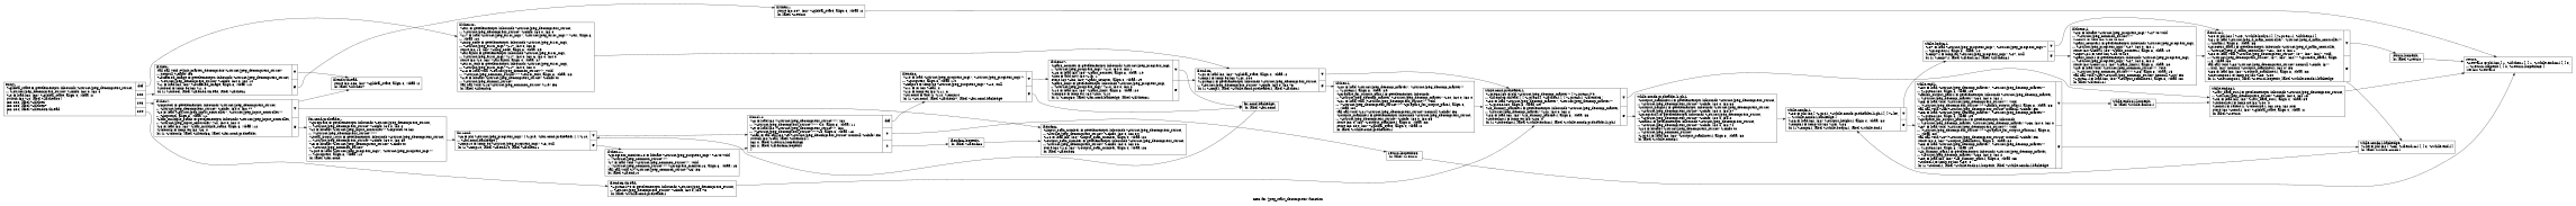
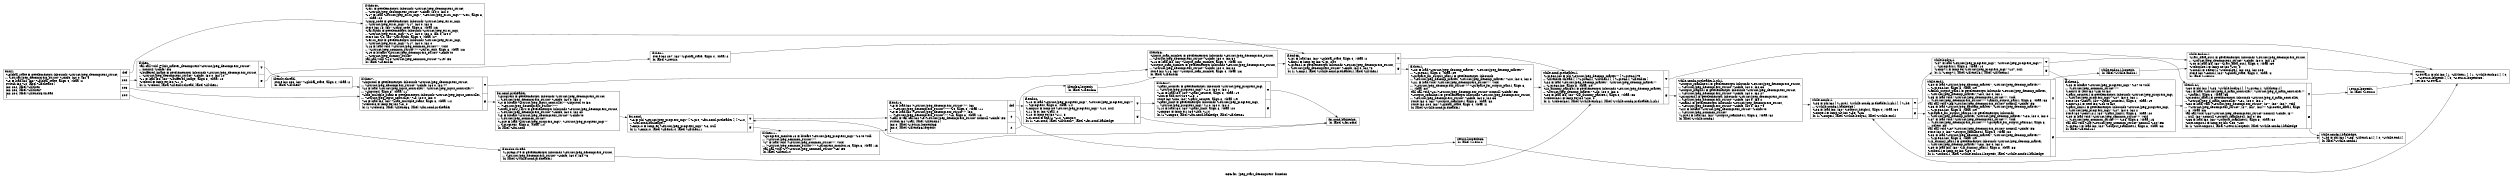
  digraph {
    label="CFG for 'jpeg_start_decompress' function"
    rankdir=LR
    node [shape=record]
    n1 [label="{entry:\l  %global_state = getelementptr inbounds %struct.jpeg_decompress_struct,\l... %struct.jpeg_decompress_struct* %cinfo, i64 0, i32 4\l  %0 = load i32, i32* %global_state, align 4, !tbaa !2\l  switch i32 %0, label %if.then40 [\l    i32 202, label %if.then\l    i32 203, label %if.then7\l    i32 204, label %if.end45.thread\l  ]\l|{<s0>def|<s1>202|<s2>203|<s3>204}}"]
    n2 [label="{if.then40:                                        \l  %err = getelementptr inbounds %struct.jpeg_decompress_struct,\l... %struct.jpeg_decompress_struct* %cinfo, i64 0, i32 0\l  %17 = load %struct.jpeg_error_mgr*, %struct.jpeg_error_mgr** %err, align 8,\l... !tbaa !24\l  %msg_code = getelementptr inbounds %struct.jpeg_error_mgr,\l... %struct.jpeg_error_mgr* %17, i64 0, i32 5\l  store i32 18, i32* %msg_code, align 8, !tbaa !25\l  %arrayidx = getelementptr inbounds %struct.jpeg_error_mgr,\l... %struct.jpeg_error_mgr* %17, i64 0, i32 6, i32 0, i64 0\l  store i32 %0, i32* %arrayidx, align 4, !tbaa !27\l  %error_exit = getelementptr inbounds %struct.jpeg_error_mgr,\l... %struct.jpeg_error_mgr* %17, i64 0, i32 0\l  %18 = load void (%struct.jpeg_common_struct*)*, void\l... (%struct.jpeg_common_struct*)** %error_exit, align 8, !tbaa !28\l  %19 = bitcast %struct.jpeg_decompress_struct* %cinfo to\l... %struct.jpeg_dummy_struct*\l  tail call void %18(%struct.jpeg_common_struct* %19) #3\l  br label %if.end45\l}"]
    n3 [label="{if.then:                                          \l  tail call void @jinit_master_decompress(%struct.jpeg_decompress_struct*\l... nonnull %cinfo) #3\l  %buffered_image = getelementptr inbounds %struct.jpeg_decompress_struct,\l... %struct.jpeg_decompress_struct* %cinfo, i64 0, i32 14\l  %1 = load i32, i32* %buffered_image, align 8, !tbaa !10\l  %tobool = icmp eq i32 %1, 0\l  br i1 %tobool, label %if.end4.thread, label %if.then1\l|{<s0>T|<s1>F}}"]
    n4 [label="{if.then7:                                         \l  %inputctl = getelementptr inbounds %struct.jpeg_decompress_struct,\l... %struct.jpeg_decompress_struct* %cinfo, i64 0, i32 77\l  %2 = load %struct.jpeg_input_controller*, %struct.jpeg_input_controller**\l... %inputctl, align 8, !tbaa !11\l  %has_multiple_scans = getelementptr inbounds %struct.jpeg_input_controller,\l... %struct.jpeg_input_controller* %2, i64 0, i32 4\l  %3 = load i32, i32* %has_multiple_scans, align 8, !tbaa !12\l  %tobool8 = icmp eq i32 %3, 0\l  br i1 %tobool8, label %if.end36, label %for.cond.preheader\l|{<s0>T|<s1>F}}"]
    n5 [label="{if.end45.thread:                                  \l  %.pre62.i79 = getelementptr inbounds %struct.jpeg_decompress_struct,\l... %struct.jpeg_decompress_struct* %cinfo, i64 0, i32 73\l  br label %while.cond.preheader.i\l}"]
    n6 [label="{if.end45:                                         \l  %.pr = load i32, i32* %global_state, align 4, !tbaa !2\l  %cmp.i = icmp eq i32 %.pr, 204\l  %.pre62.i = getelementptr inbounds %struct.jpeg_decompress_struct,\l... %struct.jpeg_decompress_struct* %cinfo, i64 0, i32 73\l  br i1 %cmp.i, label %while.cond.preheader.i, label %if.then.i\l|{<s0>T|<s1>F}}"]
    n7 [label="{if.end4.thread:                                   \l  store i32 203, i32* %global_state, align 4, !tbaa !2\l  br label %if.then7\l}"]
    n8 [label="{if.then1:                                         \l  store i32 207, i32* %global_state, align 4, !tbaa !2\l  br label %return\l}"]
    n9 [label="{if.end36:                                         \l  %input_scan_number = getelementptr inbounds %struct.jpeg_decompress_struct,\l... %struct.jpeg_decompress_struct* %cinfo, i64 0, i32 34\l  %16 = load i32, i32* %input_scan_number, align 4, !tbaa !22\l  %output_scan_number = getelementptr inbounds %struct.jpeg_decompress_struct,\l... %struct.jpeg_decompress_struct* %cinfo, i64 0, i32 36\l  store i32 %16, i32* %output_scan_number, align 4, !tbaa !23\l  br label %if.end45\l}"]
    n10 [label="{for.cond.preheader:                               \l  %progress = getelementptr inbounds %struct.jpeg_decompress_struct,\l... %struct.jpeg_decompress_struct* %cinfo, i64 0, i32 2\l  %4 = bitcast %struct.jpeg_input_controller** %inputctl to i32\l... (%struct.jpeg_decompress_struct*)***\l  %total_iMCU_rows = getelementptr inbounds %struct.jpeg_decompress_struct,\l... %struct.jpeg_decompress_struct* %cinfo, i64 0, i32 60\l  %5 = bitcast %struct.jpeg_decompress_struct* %cinfo to\l... %struct.jpeg_common_struct*\l  %.pre = load %struct.jpeg_progress_mgr*, %struct.jpeg_progress_mgr**\l... %progress, align 8, !tbaa !14\l  br label %for.cond\l}"]
    n11 [label="{while.cond.preheader.i:                           \l  %.pre62.i80 = phi %struct.jpeg_decomp_master** [ %.pre62.i79,\l... %if.end45.thread ], [ %.pre62.i, %if.then.i ], [ %.pre62.i, %if.end45 ]\l  %22 = load %struct.jpeg_decomp_master*, %struct.jpeg_decomp_master**\l... %.pre62.i80, align 8, !tbaa !29\l  %is_dummy_pass59.i = getelementptr inbounds %struct.jpeg_decomp_master,\l... %struct.jpeg_decomp_master* %22, i64 0, i32 2\l  %23 = load i32, i32* %is_dummy_pass59.i, align 8, !tbaa !33\l  %tobool60.i = icmp eq i32 %23, 0\l  br i1 %tobool60.i, label %while.end28.i, label %while.cond3.preheader.lr.ph.i\l|{<s0>T|<s1>F}}"]
    n12 [label="{if.then.i:                                        \l  %20 = load %struct.jpeg_decomp_master*, %struct.jpeg_decomp_master**\l... %.pre62.i, align 8, !tbaa !29\l  %prepare_for_output_pass.i = getelementptr inbounds\l... %struct.jpeg_decomp_master, %struct.jpeg_decomp_master* %20, i64 0, i32 0\l  %21 = load void (%struct.jpeg_decompress_struct*)*, void\l... (%struct.jpeg_decompress_struct*)** %prepare_for_output_pass.i, align 8,\l... !tbaa !30\l  tail call void %21(%struct.jpeg_decompress_struct* nonnull %cinfo) #3\l  %output_scanline.i = getelementptr inbounds %struct.jpeg_decompress_struct,\l... %struct.jpeg_decompress_struct* %cinfo, i64 0, i32 33\l  store i32 0, i32* %output_scanline.i, align 8, !tbaa !32\l  store i32 204, i32* %global_state, align 4, !tbaa !2\l  br label %while.cond.preheader.i\l}"]
    n13 [label="{return:                                           \l  %retval.2 = phi i32 [ 1, %if.then1 ], [ 1, %while.end28.i ], [ 0,\l... %return.loopexit ], [ 0, %return.loopexit85 ]\l  ret i32 %retval.2\l}"]
    n14 [label="{for.cond:                                         \l  %6 = phi %struct.jpeg_progress_mgr* [ %.pre, %for.cond.preheader ], [ %10,\l... %for.cond.backedge ]\l  %cmp10 = icmp eq %struct.jpeg_progress_mgr* %6, null\l  br i1 %cmp10, label %if.end14, label %if.then11\l|{<s0>T|<s1>F}}"]
    n15 [label="{while.end28.i:                                    \l  %raw_data_out.i = getelementptr inbounds %struct.jpeg_decompress_struct,\l... %struct.jpeg_decompress_struct* %cinfo, i64 0, i32 15\l  %40 = load i32, i32* %raw_data_out.i, align 4, !tbaa !39\l  %tobool29.i = icmp ne i32 %40, 0\l  %cond.i = select i1 %tobool29.i, i32 206, i32 205\l  store i32 %cond.i, i32* %global_state, align 4, !tbaa !2\l  br label %return\l}"]
    n16 [label="{while.cond3.preheader.lr.ph.i:                    \l  %output_scanline4.i = getelementptr inbounds %struct.jpeg_decompress_struct,\l... %struct.jpeg_decompress_struct* %cinfo, i64 0, i32 33\l  %output_height.i = getelementptr inbounds %struct.jpeg_decompress_struct,\l... %struct.jpeg_decompress_struct* %cinfo, i64 0, i32 27\l  %progress.i = getelementptr inbounds %struct.jpeg_decompress_struct,\l... %struct.jpeg_decompress_struct* %cinfo, i64 0, i32 2\l  %main.i = getelementptr inbounds %struct.jpeg_decompress_struct,\l... %struct.jpeg_decompress_struct* %cinfo, i64 0, i32 74\l  %24 = bitcast %struct.jpeg_decompress_struct* %cinfo to\l... %struct.jpeg_common_struct*\l  %.pre.i = load i32, i32* %output_scanline4.i, align 8, !tbaa !32\l  br label %while.cond3.i\l}"]
    n17 [label="{while.cond3.i:                                    \l  %25 = phi i32 [ %.pre.i, %while.cond3.preheader.lr.ph.i ], [ %.be,\l... %while.cond3.i.backedge ]\l  %26 = load i32, i32* %output_height.i, align 4, !tbaa !34\l  %cmp5.i = icmp ult i32 %25, %26\l  br i1 %cmp5.i, label %while.body6.i, label %while.end.i\l|{<s0>T|<s1>F}}"]
    n18 [label="{if.end14:                                         \l  %8 = load i32 (%struct.jpeg_decompress_struct*)**, i32\l... (%struct.jpeg_decompress_struct*)*** %4, align 8, !tbaa !11\l  %9 = load i32 (%struct.jpeg_decompress_struct*)*, i32\l... (%struct.jpeg_decompress_struct*)** %8, align 8, !tbaa !18\l  %call = tail call i32 %9(%struct.jpeg_decompress_struct* nonnull %cinfo) #3\l  switch i32 %call, label %if.end22 [\l    i32 0, label %return.loopexit85\l    i32 2, label %if.end36.loopexit\l  ]\l|{<s0>def|<s1>0|<s2>2}}"]
    n19 [label="{if.then11:                                        \l  %progress_monitor13 = bitcast %struct.jpeg_progress_mgr* %6 to void\l... (%struct.jpeg_common_struct*)**\l  %7 = load void (%struct.jpeg_common_struct*)*, void\l... (%struct.jpeg_common_struct*)** %progress_monitor13, align 8, !tbaa !15\l  tail call void %7(%struct.jpeg_common_struct* %5) #3\l  br label %if.end14\l}"]
    n20 [label="{if.end22:                                         \l  %10 = load %struct.jpeg_progress_mgr*, %struct.jpeg_progress_mgr**\l... %progress, align 8, !tbaa !14\l  %cmp24 = icmp ne %struct.jpeg_progress_mgr* %10, null\l  %11 = or i32 %call, 2\l  %12 = icmp eq i32 %11, 3\l  %or.cond = and i1 %12, %cmp24\l  br i1 %or.cond, label %if.then27, label %for.cond.backedge\l|{<s0>T|<s1>F}}"]
    n21 [label="{return.loopexit85:                                \l  br label %return\l}"]
    n22 [label="{if.end36.loopexit:                                \l  br label %if.end36\l}"]
    n23 [label="{if.then27:                                        \l  %pass_counter = getelementptr inbounds %struct.jpeg_progress_mgr,\l... %struct.jpeg_progress_mgr* %10, i64 0, i32 1\l  %13 = load i64, i64* %pass_counter, align 8, !tbaa !19\l  %inc = add nsw i64 %13, 1\l  store i64 %inc, i64* %pass_counter, align 8, !tbaa !19\l  %pass_limit = getelementptr inbounds %struct.jpeg_progress_mgr,\l... %struct.jpeg_progress_mgr* %10, i64 0, i32 2\l  %14 = load i64, i64* %pass_limit, align 8, !tbaa !20\l  %cmp30 = icmp err i64 %inc, %14\l  br i1 %cmp30, label %for.cond.backedge, label %if.then31\l|{<s0>T|<s1>F}}"]
    n24 [label="{for.cond.backedge:                                \l  br label %for.cond\l}"]
    n25 [label="{while.body6.i:                                    \l  %27 = load %struct.jpeg_progress_mgr*, %struct.jpeg_progress_mgr**\l... %progress.i, align 8, !tbaa !14\l  %cmp7.i = icmp eq %struct.jpeg_progress_mgr* %27, null\l  br i1 %cmp7.i, label %if.end16.i, label %if.then8.i\l|{<s0>T|<s1>F}}"]
-   n26 [label="{while.end.i:                                      \l  %34 = load %struct.jpeg_decomp_master*, %struct.jpeg_decomp_master**\l... %.pre62.i80, align 8, !tbaa !29\l  %finish_output_pass.i = getelementptr inbounds %struct.jpeg_decomp_master,\l... %struct.jpeg_decomp_master* %34, i64 0, i32 1\l  %35 = load void (%struct.jpeg_decompress_struct*)*, void\l... (%struct.jpeg_decompress_struct*)** %finish_output_pass.i, align 8, !tbaa !38\l  tail call void %35(%struct.jpeg_decompress_struct* nonnull %cinfo) #3\l  %36 = load %struct.jpeg_decomp_master*, %struct.jpeg_decomp_master**\l... %.pre62.i80, align 8, !tbaa !29\l  %prepare_for_output_pass26.i = getelementptr inbounds\l... %struct.jpeg_decomp_master, %struct.jpeg_decomp_master* %36, i64 0, i32 0\l  %37 = load void (%struct.jpeg_decompress_struct*)*, void\l... (%struct.jpeg_decompress_struct*)** %prepare_for_output_pass26.i, align 8,\l... !tbaa !30\l  tail call void %37(%struct.jpeg_decompress_struct* nonnull %cinfo) #3\l  store i32 0, i32* %output_scanline4.i, align 8, !tbaa !32\l  %38 = load %struct.jpeg_decomp_master*, %struct.jpeg_decomp_master**\l... %.pre62.i80, align 8, !tbaa !29\l  %is_dummy_pass.i = getelementptr inbounds %struct.jpeg_decomp_master,\l... %struct.jpeg_decomp_master* %38, i64 0, i32 2\l  %39 = load i32, i32* %is_dummy_pass.i, align 8, !tbaa !33\l  %tobool.i = icmp eq i32 %39, 0\l  br i1 %tobool.i, label %while.end28.i.loopexit, label %while.cond3.i.backedge\l|{<s0>T|<s1>F}}"]
+   n26 [label="{while.end.i:                                      \l  %34 = load %struct.jpeg_decomp_master*, %struct.jpeg_decomp_master**\l... %.pre62.i80, align 8, !tbaa !29\l  %finish_output_pass.i = getelementptr inbounds %struct.jpeg_decomp_master,\l... %struct.jpeg_decomp_master* %34, i64 0, i32 1\l  %35 = load void (%struct.jpeg_decompress_struct*)*, void\l... (%struct.jpeg_decompress_struct*)** %finish_output_pass.i, align 8, !tbaa !38\l  tail call void %35(%struct.jpeg_decompress_struct* nonnull %cinfo) #3\l  %36 = load %struct.jpeg_decomp_master*, %struct.jpeg_decomp_master**\l... %.pre62.i80, align 8, !tbaa !29\l  %prepare_for_output_pass26.i = getelementptr inbounds\l... %struct.jpeg_decomp_master, %struct.jpeg_decomp_master* %36, i64 0, i32 0\l  %37 = load void (%struct.jpeg_decompress_struct*)*, void\l... (%struct.jpeg_decompress_struct*)** %prepare_for_output_pass26.i, align 8,\l... !select !30\l  tail call void %37(%struct.jpeg_decompress_struct* nonnull %cinfo) #3\l  store i32 0, i32* %output_scanline4.i, align 8, !tbaa !32\l  %38 = load %struct.jpeg_decomp_master*, %struct.jpeg_decomp_master**\l... %.pre62.i80, align 8, !tbaa !29\l  %is_dummy_pass.i = getelementptr inbounds %struct.jpeg_decomp_master,\l... %struct.jpeg_decomp_master* %38, i64 0, i32 2\l  %39 = load i32, i32* %is_dummy_pass.i, align 8, !tbaa !33\l  %tobool.i = icmp eq i32 %39, 0\l  br i1 %tobool.i, label %while.end28.i.loopexit, label %while.cond3.i.backedge\l|{<s0>T|<s1>F}}"]
    n27 [label="{if.end16.i:                                       \l  %30 = phi i32 [ %25, %while.body6.i ], [ %.pre61.i, %if.then8.i ]\l  %31 = load %struct.jpeg_d_main_controller*, %struct.jpeg_d_main_controller**\l... %main.i, align 8, !tbaa !35\l  %process_data.i = getelementptr inbounds %struct.jpeg_d_main_controller,\l... %struct.jpeg_d_main_controller* %31, i64 0, i32 1\l  %32 = load void (%struct.jpeg_decompress_struct*, i8**, i32*, i32)*, void\l... (%struct.jpeg_decompress_struct*, i8**, i32*, i32)** %process_data.i, align\l... 8, !tbaa !36\l  tail call void %32(%struct.jpeg_decompress_struct* nonnull %cinfo, i8**\l... null, i32* nonnull %output_scanline4.i, i32 0) #3\l  %33 = load i32, i32* %output_scanline4.i, align 8, !tbaa !32\l  %not.cmp20.i = icmp eq i32 %33, %30\l  br i1 %not.cmp20.i, label %return.loopexit, label %while.cond3.i.backedge\l|{<s0>T|<s1>F}}"]
    n28 [label="{if.then8.i:                                       \l  %28 = bitcast %struct.jpeg_progress_mgr* %27 to void\l... (%struct.jpeg_common_struct*)**\l  %conv.i = zext i32 %25 to i64\l  %pass_counter.i = getelementptr inbounds %struct.jpeg_progress_mgr,\l... %struct.jpeg_progress_mgr* %27, i64 0, i32 1\l  store i64 %conv.i, i64* %pass_counter.i, align 8, !tbaa !19\l  %conv12.i = zext i32 %26 to i64\l  %pass_limit.i = getelementptr inbounds %struct.jpeg_progress_mgr,\l... %struct.jpeg_progress_mgr* %27, i64 0, i32 2\l  store i64 %conv12.i, i64* %pass_limit.i, align 8, !tbaa !20\l  %29 = load void (%struct.jpeg_common_struct*)*, void\l... (%struct.jpeg_common_struct*)** %28, align 8, !tbaa !15\l  tail call void %29(%struct.jpeg_common_struct* nonnull %24) #3\l  %.pre61.i = load i32, i32* %output_scanline4.i, align 8, !tbaa !32\l  br label %if.end16.i\l}"]
    n29 [label="{while.cond3.i.backedge:                           \l  %.be = phi i32 [ %33, %if.end16.i ], [ 0, %while.end.i ]\l  br label %while.cond3.i\l}"]
    n30 [label="{while.end28.i.loopexit:                           \l  br label %while.end28.i\l}"]
    n31 [label="{return.loopexit:                                  \l  br label %return\l}"]
    n1 -> n2 [tailport=s0]
    n1 -> n3 [tailport=s1]
    n1 -> n4 [tailport=s2]
    n1 -> n5 [tailport=s3]
    n2 -> n6
    n3 -> n7 [tailport=s0]
    n3 -> n8 [tailport=s1]
    n4 -> n9 [tailport=s0]
    n4 -> n10 [tailport=s1]
    n5 -> n11
    n6 -> n11 [tailport=s0]
    n6 -> n12 [tailport=s1]
-   n4 -> n7
+   n7 -> n4
    n8 -> n13
-   n23 -> n6
+   n9 -> n6
    n10 -> n14
    n11 -> n15 [tailport=s0]
    n11 -> n16 [tailport=s1]
    n12 -> n11
    n14 -> n18 [tailport=s0]
    n14 -> n19 [tailport=s1]
    n15 -> n13
    n16 -> n17
    n17 -> n25 [tailport=s0]
    n17 -> n26 [tailport=s1]
    n18 -> n20 [tailport=s0]
    n18 -> n21 [tailport=s1]
    n18 -> n22 [tailport=s2]
    n19 -> n18
    n20 -> n23 [tailport=s0]
    n20 -> n24 [tailport=s1]
    n21 -> n13
    n22 -> n9
    n23 -> n24 [tailport=s0]
    n24 -> n14
    n25 -> n27 [tailport=s0]
    n25 -> n28 [tailport=s1]
    n26 -> n29 [tailport=s1]
    n26 -> n30 [tailport=s0]
    n27 -> n29 [tailport=s1]
    n27 -> n31 [tailport=s0]
    n28 -> n27
    n29 -> n17
    n30 -> n15
    n31 -> n13
  }
